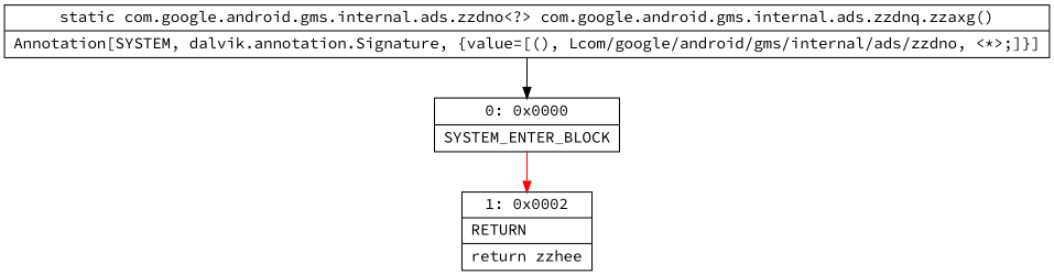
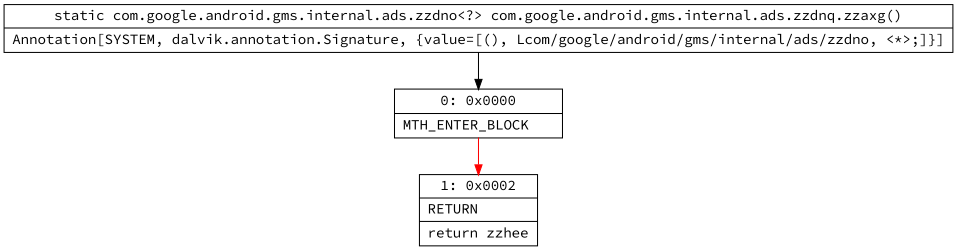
  digraph {
    fontname="Source Code Pro"
    node [shape=record fontname="Source Code Pro"]
    edge [fontname="Source Code Pro"]
-   n1 [label="{0\:\ 0x0000|SYSTEM_ENTER_BLOCK\l}"]
+   n1 [label="{0\:\ 0x0000|MTH_ENTER_BLOCK\l}"]
    n2 [label="{1\:\ 0x0002|RETURN\l|return zzhee\l}"]
    n3 [label="{static com.google.android.gms.internal.ads.zzdno\<?\> com.google.android.gms.internal.ads.zzdnq.zzaxg()  | Annotation[SYSTEM, dalvik.annotation.Signature, \{value=[(), Lcom\/google\/android\/gms\/internal\/ads\/zzdno, \<*\>;]\}]\l}"]
    n1 -> n2 [color=red]
    n3 -> n1 [color=black]
  }
